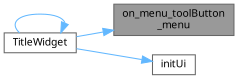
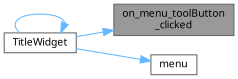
  digraph {
    fontname="Noto Sans"
    rankdir=RL
    node [color=grey40 fillcolor=white fontname="Noto Sans" fontsize=10 shape=box style=filled]
    edge [color=steelblue1 dir=back fontname="Noto Sans" fontsize=10 labelfontname=Helvetica labelfontsize=10 style=solid]
-   n1 [color=gray40 fillcolor=grey60 fontcolor=black height=0.2 label="on_menu_toolButton\l_menu" width=0.4]
+   n1 [color=gray40 fillcolor=grey60 fontcolor=black height=0.2 label="on_menu_toolButton\l_clicked" width=0.4]
    n2 [height=0.2 label=TitleWidget width=0.4]
-   n3 [height=0.2 label=initUi width=0.4]
+   n3 [height=0.2 label=menu width=0.4]
    n1 -> n2
    n2 -> n2
    n3 -> n2
  }
